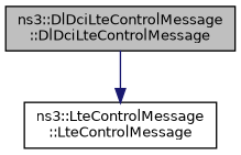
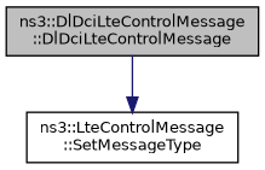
  digraph {
    rankdir=TB
    node [color=black fontname=Helvetica fontsize=10 shape=record style=filled]
    n1 [fillcolor=grey75 fontcolor=black height=0.2 label="ns3::DlDciLteControlMessage\l::DlDciLteControlMessage" width=0.4]
-   n2 [fillcolor=white height=0.2 label="ns3::LteControlMessage\l::LteControlMessage" width=0.4]
+   n2 [fillcolor=white height=0.2 label="ns3::LteControlMessage\l::SetMessageType" width=0.4]
    n1 -> n2 [color=midnightblue fontname=Helvetica fontsize=10 labelfontname=Helvetica labelfontsize=10 style=solid]
  }
